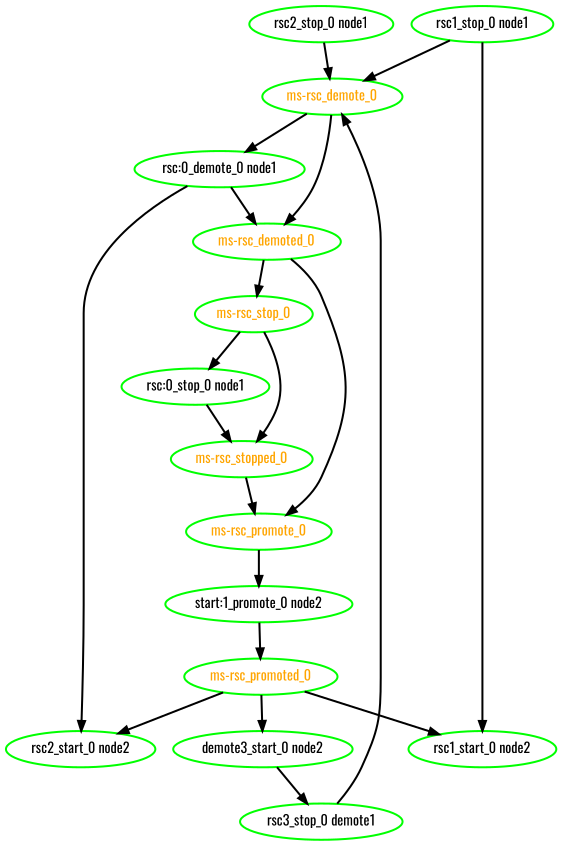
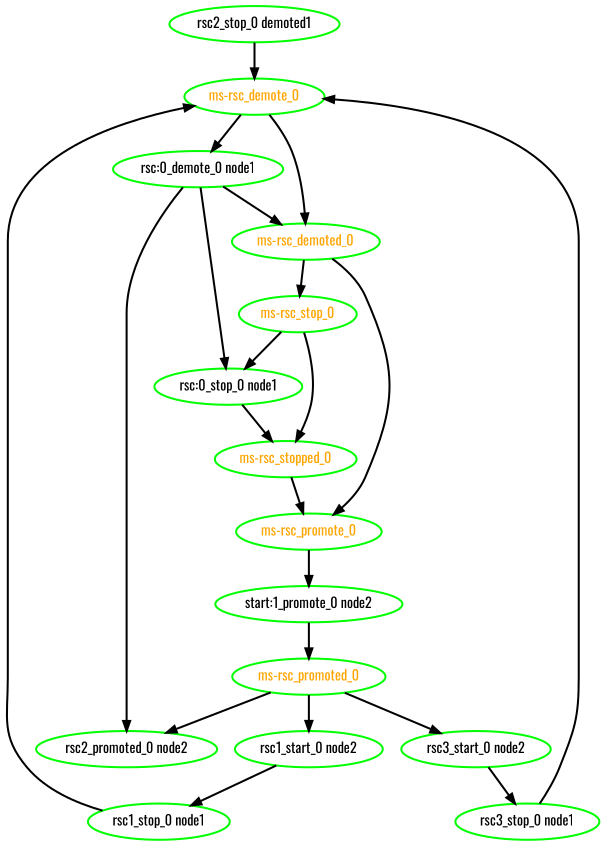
  digraph {
    fontname=Oswald
    node [color=green fontcolor=black fontname=Oswald style=bold]
    edge [fontname=Oswald style=bold]
    "ms-rsc_demote_0" [fontcolor=orange]
    "ms-rsc_demoted_0" [fontcolor=orange]
    "rsc:0_demote_0 node1"
    "ms-rsc_promote_0" [fontcolor=orange]
    "ms-rsc_stop_0" [fontcolor=orange]
    "rsc:0_stop_0 node1"
-   "rsc2_start_0 node2"
+   "rsc2_start_0 node2" [label="rsc2_promoted_0 node2"]
    n8 [label="start:1_promote_0 node2"]
    "ms-rsc_stopped_0" [fontcolor=orange]
    "ms-rsc_promoted_0" [fontcolor=orange]
    "rsc1_start_0 node2"
-   "rsc3_start_0 node2" [label="demote3_start_0 node2"]
-   "rsc3_stop_0 node1" [label="rsc3_stop_0 demote1"]
+   "rsc3_start_0 node2"
+   "rsc3_stop_0 node1"
    "rsc1_stop_0 node1"
-   "rsc2_stop_0 node1"
+   "rsc2_stop_0 node1" [label="rsc2_stop_0 demoted1"]
    "ms-rsc_demote_0" -> "ms-rsc_demoted_0"
    "ms-rsc_demote_0" -> "rsc:0_demote_0 node1"
    "ms-rsc_demoted_0" -> "ms-rsc_promote_0"
    "ms-rsc_demoted_0" -> "ms-rsc_stop_0"
    "rsc:0_demote_0 node1" -> "ms-rsc_demoted_0"
+   "rsc:0_demote_0 node1" -> "rsc:0_stop_0 node1"
    "rsc:0_demote_0 node1" -> "rsc2_start_0 node2"
    "ms-rsc_promote_0" -> n8
    "ms-rsc_stop_0" -> "rsc:0_stop_0 node1"
    "ms-rsc_stop_0" -> "ms-rsc_stopped_0"
    "rsc:0_stop_0 node1" -> "ms-rsc_stopped_0"
    n8 -> "ms-rsc_promoted_0"
    "ms-rsc_stopped_0" -> "ms-rsc_promote_0"
    "ms-rsc_promoted_0" -> "rsc2_start_0 node2"
    "ms-rsc_promoted_0" -> "rsc1_start_0 node2"
    "ms-rsc_promoted_0" -> "rsc3_start_0 node2"
    "rsc3_start_0 node2" -> "rsc3_stop_0 node1"
    "rsc3_stop_0 node1" -> "ms-rsc_demote_0"
    "rsc1_stop_0 node1" -> "ms-rsc_demote_0"
-   "rsc1_stop_0 node1" -> "rsc1_start_0 node2"
+   "rsc1_start_0 node2" -> "rsc1_stop_0 node1"
    "rsc2_stop_0 node1" -> "ms-rsc_demote_0"
  }
